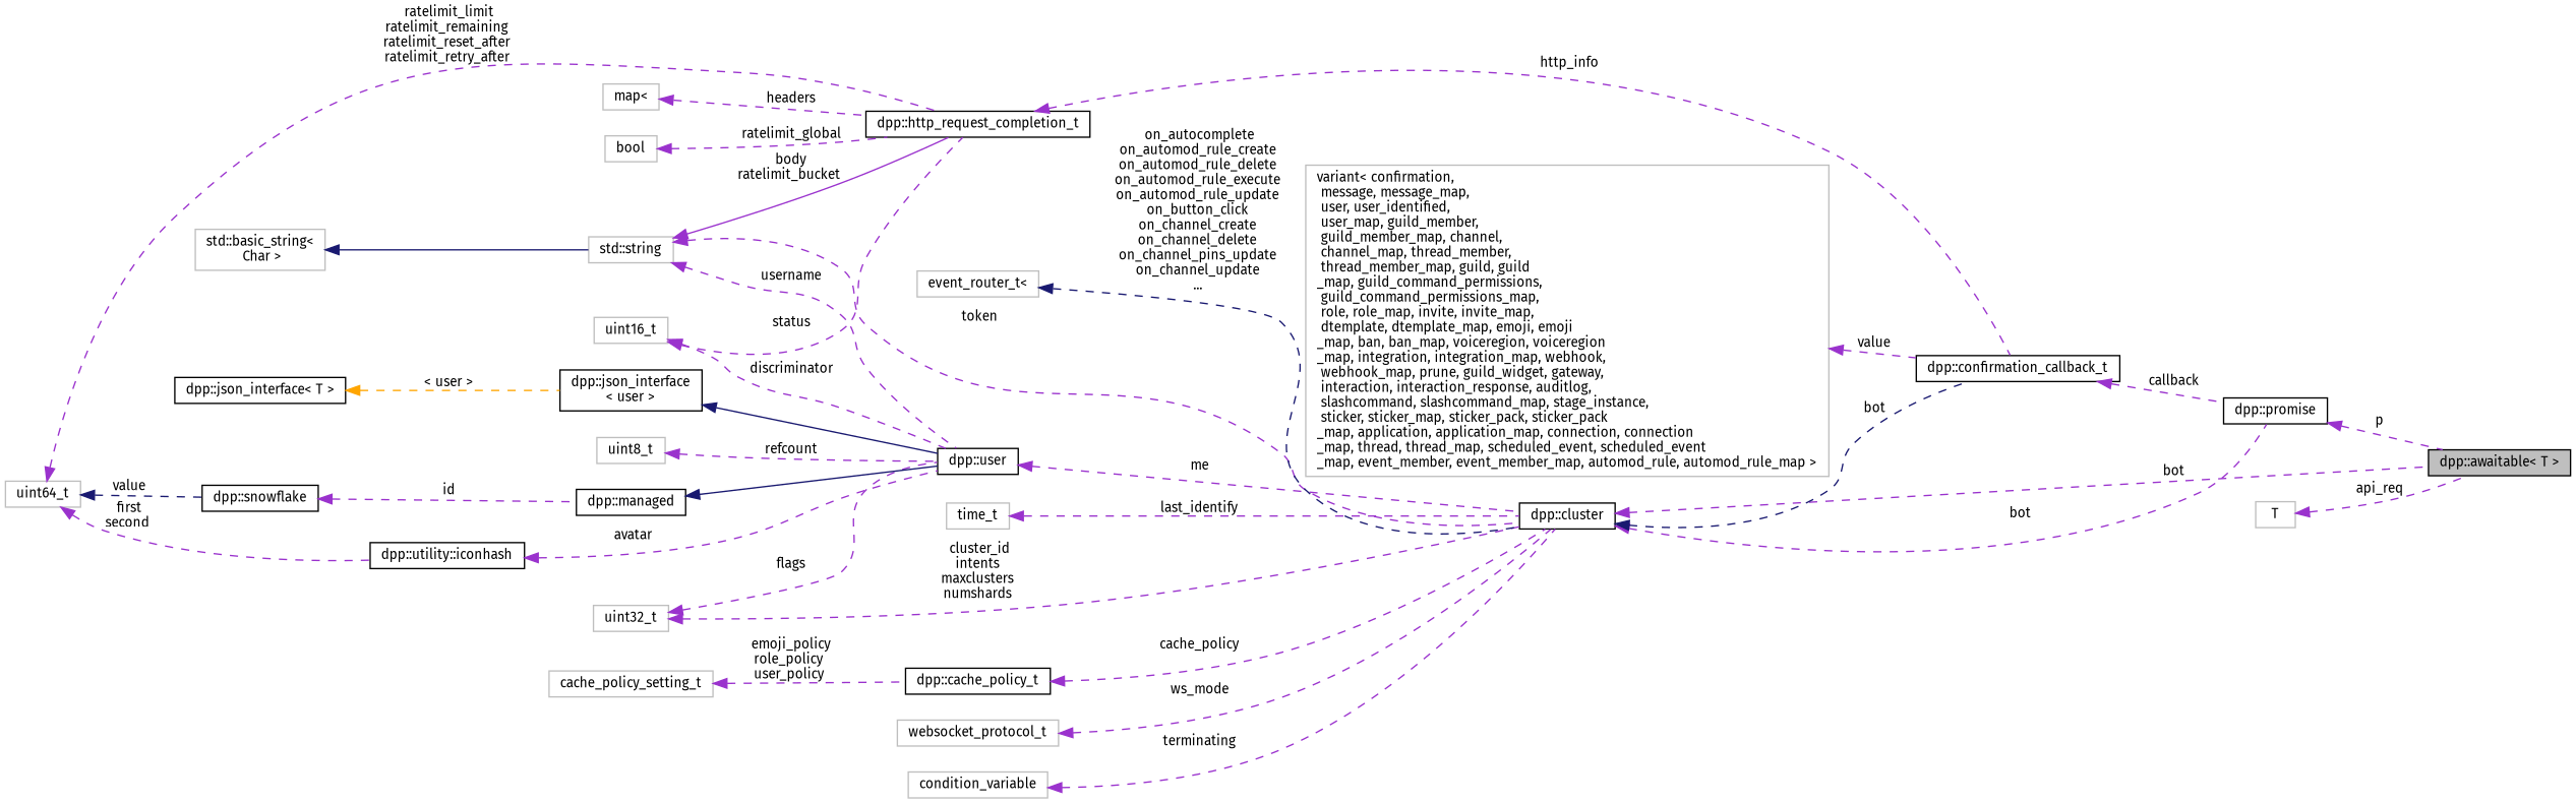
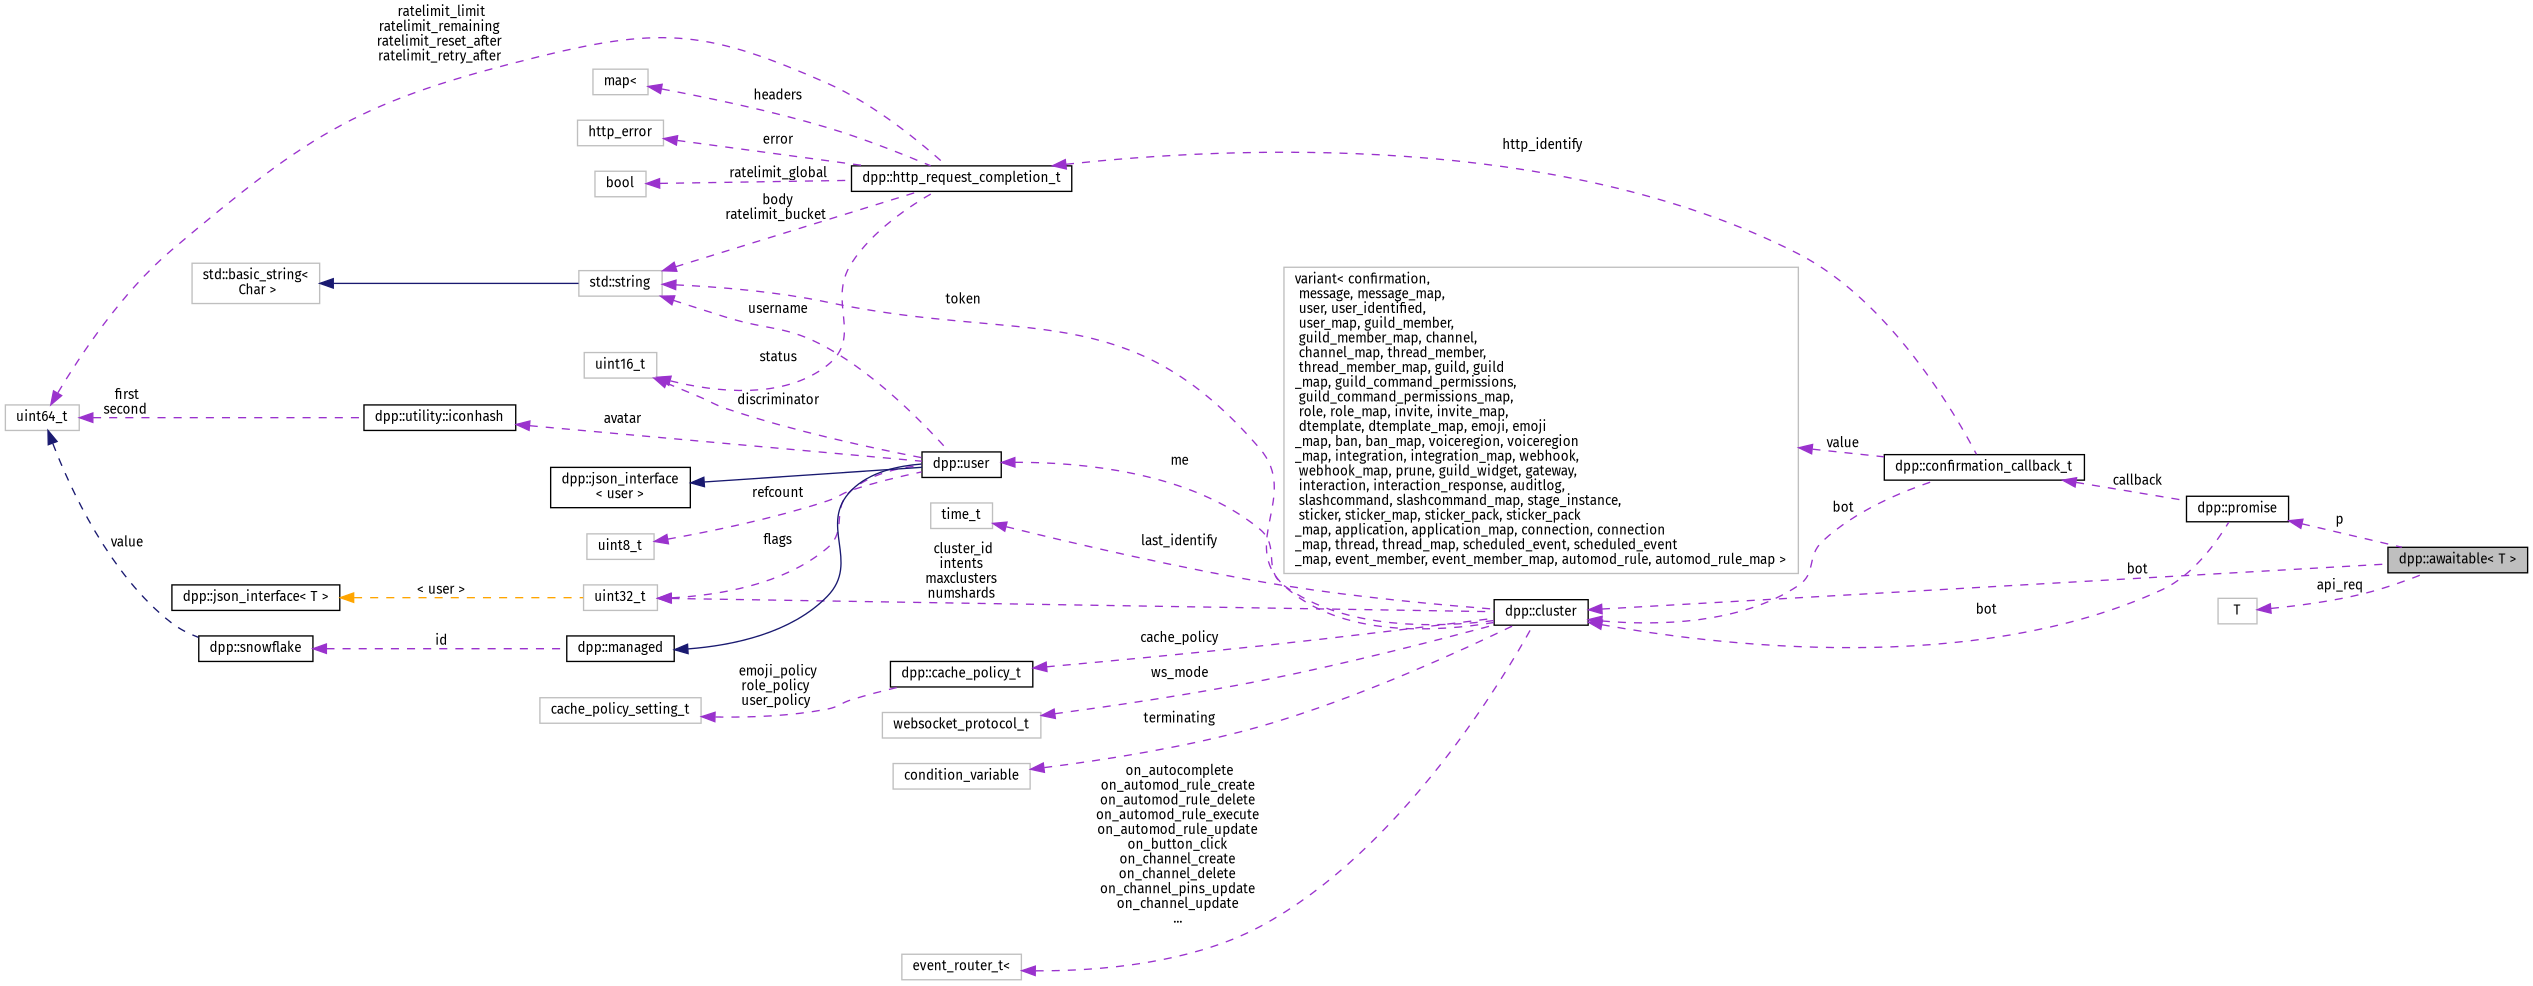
  digraph {
    fontname="Fira Sans"
    rankdir=LR
    node [color=grey75 fontname="Fira Sans" fontsize=10 shape=record]
    edge [color=darkorchid3 dir=back fontname="Fira Sans" fontsize=10 labelfontname=Helvetica labelfontsize=10 style=dashed]
    n1 [color=black fillcolor=grey75 fontcolor=black height=0.2 label="dpp::awaitable\< T \>" style=filled width=0.4]
    n2 [color=black height=0.2 label="dpp::promise" width=0.4]
    n3 [color=black height=0.2 label="dpp::cluster" width=0.4]
    n4 [color=black height=0.2 label="dpp::confirmation_callback_t" width=0.4]
    n5 [height=0.2 label="std::string" width=0.4]
    n6 [color=black height=0.2 label="dpp::user" width=0.4]
    n7 [color=black height=0.2 label="dpp::http_request_completion_t" width=0.4]
    n8 [height=0.2 label="std::basic_string\<\l Char \>" width=0.4]
    n9 [height=0.2 label=time_t width=0.4]
    n10 [height=0.2 label=uint32_t width=0.4]
    n11 [color=black height=0.2 label="dpp::managed" width=0.4]
    n12 [color=black height=0.2 label="dpp::snowflake" width=0.4]
    n13 [height=0.2 label=uint64_t width=0.4]
    n14 [color=black height=0.2 label="dpp::utility::iconhash" width=0.4]
    n15 [color=black height=0.2 label="dpp::json_interface\l\< user \>" width=0.4]
    n16 [color=black height=0.2 label="dpp::json_interface\< T \>" width=0.4]
    n17 [height=0.2 label=uint16_t width=0.4]
    n18 [height=0.2 label=uint8_t width=0.4]
    n19 [color=black height=0.2 label="dpp::cache_policy_t" width=0.4]
    n20 [height=0.2 label=cache_policy_setting_t width=0.4]
    n21 [height=0.2 label=websocket_protocol_t width=0.4]
    n22 [height=0.2 label=condition_variable width=0.4]
    n23 [height=0.2 label="event_router_t\<" width=0.4]
    n24 [height=0.2 label="map\<" width=0.4]
+   n25 [height=0.2 label=http_error width=0.4]
    n26 [height=0.2 label=bool width=0.4]
    n27 [height=0.2 label="variant\< confirmation,\l message, message_map,\l user, user_identified,\l user_map, guild_member,\l guild_member_map, channel,\l channel_map, thread_member,\l thread_member_map, guild, guild\l_map, guild_command_permissions,\l guild_command_permissions_map,\l role, role_map, invite, invite_map,\l dtemplate, dtemplate_map, emoji, emoji\l_map, ban, ban_map, voiceregion, voiceregion\l_map, integration, integration_map, webhook,\l webhook_map, prune, guild_widget, gateway,\l interaction, interaction_response, auditlog,\l slashcommand, slashcommand_map, stage_instance,\l sticker, sticker_map, sticker_pack, sticker_pack\l_map, application, application_map, connection, connection\l_map, thread, thread_map, scheduled_event, scheduled_event\l_map, event_member, event_member_map, automod_rule, automod_rule_map \>" width=0.4]
    n28 [height=0.2 label=T width=0.4]
    n2 -> n1 [label=" p"]
    n3 -> n1 [label=" bot"]
    n3 -> n2 [label=" bot"]
-   n3 -> n4 [color=midnightblue label=" bot"]
+   n3 -> n4 [label=" bot"]
    n4 -> n2 [label=" callback"]
    n5 -> n3 [label=" token"]
    n5 -> n6 [label=" username"]
-   n5 -> n7 [label=" body\nratelimit_bucket" style=solid]
+   n5 -> n7 [label=" body\nratelimit_bucket"]
    n6 -> n3 [label=" me"]
-   n7 -> n4 [label=" http_info"]
+   n7 -> n4 [label=" http_identify"]
    n8 -> n5 [color=midnightblue style=solid]
    n9 -> n3 [label=" last_identify"]
    n10 -> n3 [label=" cluster_id\nintents\nmaxclusters\nnumshards"]
    n10 -> n6 [label=" flags"]
    n11 -> n6 [color=midnightblue style=solid]
    n12 -> n11 [label=" id"]
    n13 -> n7 [label=" ratelimit_limit\nratelimit_remaining\nratelimit_reset_after\nratelimit_retry_after"]
    n13 -> n12 [color=midnightblue label=" value"]
    n13 -> n14 [label=" first\nsecond"]
    n14 -> n6 [label=" avatar"]
    n15 -> n6 [color=midnightblue style=solid]
-   n16 -> n15 [color=orange label=" \< user \>"]
+   n16 -> n10 [color=orange label=" \< user \>"]
    n17 -> n6 [label=" discriminator"]
    n17 -> n7 [label=" status"]
    n18 -> n6 [label=" refcount"]
    n19 -> n3 [label=" cache_policy"]
    n20 -> n19 [label=" emoji_policy\nrole_policy\nuser_policy"]
    n21 -> n3 [label=" ws_mode"]
    n22 -> n3 [label=" terminating"]
-   n23 -> n3 [color=midnightblue label=" on_autocomplete\non_automod_rule_create\non_automod_rule_delete\non_automod_rule_execute\non_automod_rule_update\non_button_click\non_channel_create\non_channel_delete\non_channel_pins_update\non_channel_update\n..."]
+   n23 -> n3 [label=" on_autocomplete\non_automod_rule_create\non_automod_rule_delete\non_automod_rule_execute\non_automod_rule_update\non_button_click\non_channel_create\non_channel_delete\non_channel_pins_update\non_channel_update\n..."]
    n24 -> n7 [label=" headers"]
+   n25 -> n7 [label=" error"]
    n26 -> n7 [label=" ratelimit_global"]
    n27 -> n4 [label=" value"]
    n28 -> n1 [label=" api_req"]
  }
